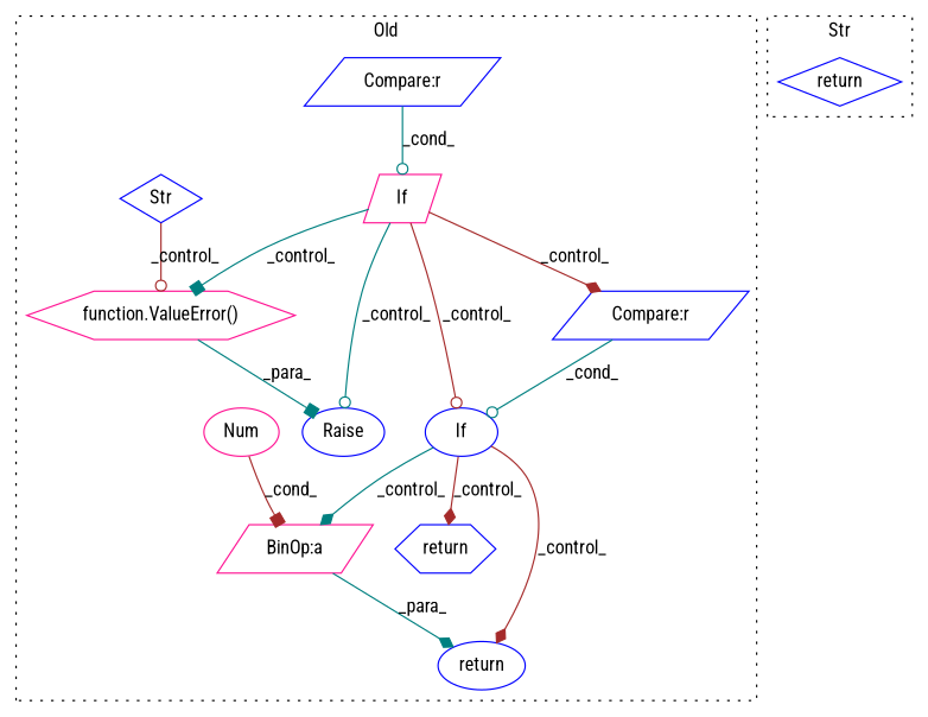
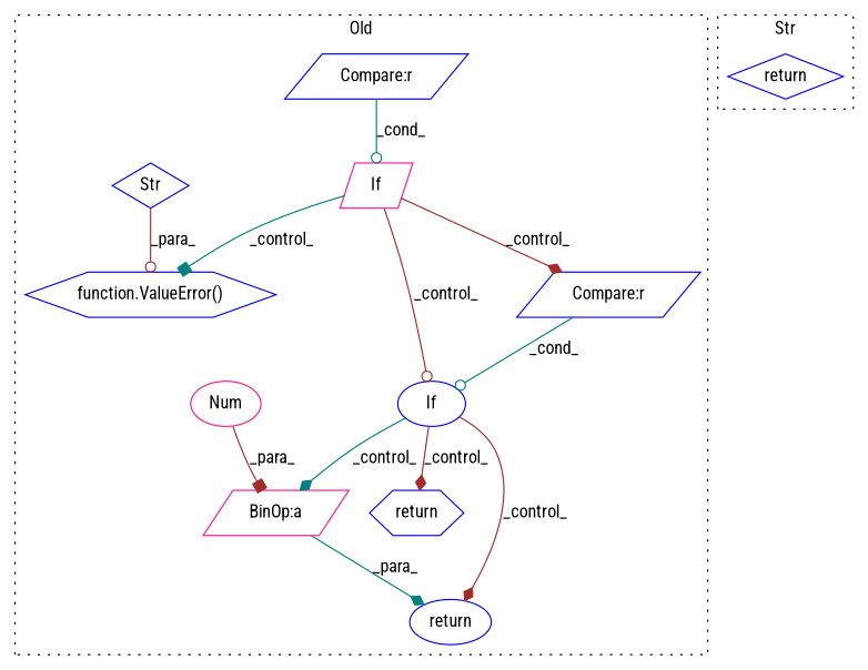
  digraph {
    fontname="Roboto Condensed"
    node [a=93 color=blue fontname="Roboto Condensed" l=3 shape=ellipse]
    edge [arrowhead=odot color=teal fontname="Roboto Condensed"]
-   n1 [a=91 l=6 label=Raise s=1805]
    n2 [a=96 color=deeppink label=If s=1784 shape=parallelogram]
    n3 [a=40 l=8 label="Compare:r" s=1787 shape=parallelogram]
    n4 [l=7 label=return s=1915]
-   n5 [a=75 color=deeppink l="11,1" label="function.ValueError()" s="1811,1861" shape=hexagon]
+   n5 [a=75 l="11,1" label="function.ValueError()" s="1811,1861" shape=hexagon]
    n6 [a=66 l=39 label=Str s=1822 shape=diamond]
    n7 [l=7 label=return s=1901 shape=hexagon]
    n8 [a=96 label=If s=1868]
    n9 [a=40 l=20 label="Compare:r" s=1871 shape=parallelogram]
    n10 [a=82 color=deeppink label="BinOp:a" s=1932 shape=parallelogram]
    n11 [a=76 color=deeppink l=2 label=Num s=1930]
    n12 [l=7 label=return s=3495 shape=diamond]
    subgraph cluster_1 {
      label=Old
      style=dotted
-     n1
      n2
      n3
      n4
      n5
      n6
      n7
      n8
      n9
      n10
      n11
    }
    subgraph cluster_2 {
      label=Str
      style=dotted
      n12
    }
-   n2 -> n1 [label=_control_]
    n2 -> n5 [arrowhead=box label=_control_]
    n2 -> n8 [color=brown label=_control_]
    n2 -> n9 [arrowhead=diamond color=brown label=_control_]
    n3 -> n2 [label=_cond_]
-   n5 -> n1 [arrowhead=box label=_para_]
-   n6 -> n5 [color=brown label=_control_]
+   n6 -> n5 [color=brown label=_para_]
    n8 -> n4 [arrowhead=diamond color=brown label=_control_]
    n8 -> n7 [arrowhead=diamond color=brown label=_control_]
    n8 -> n10 [arrowhead=diamond label=_control_]
    n9 -> n8 [label=_cond_]
    n10 -> n4 [arrowhead=diamond label=_para_]
-   n11 -> n10 [arrowhead=box color=brown label=_cond_]
+   n11 -> n10 [arrowhead=box color=brown label=_para_]
  }
